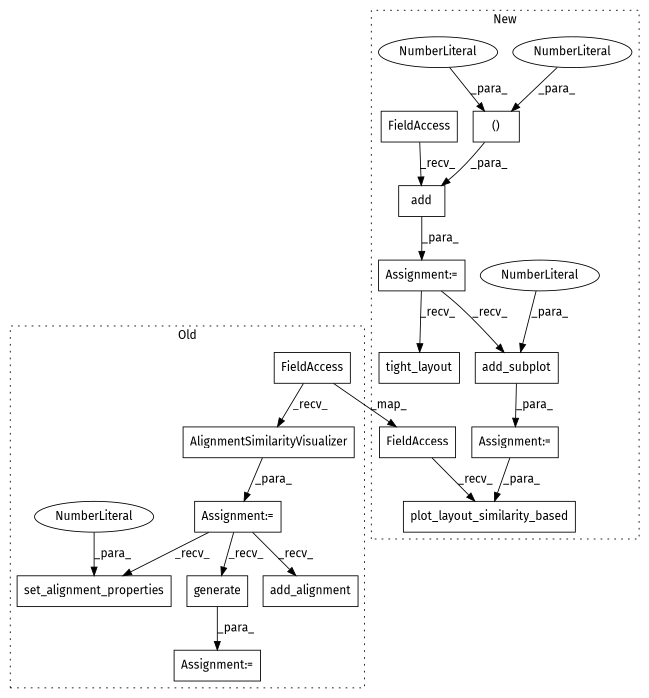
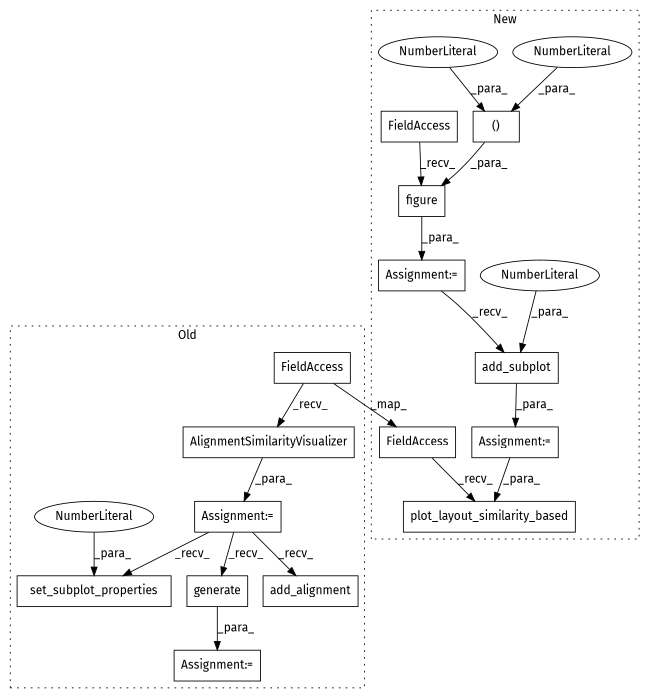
  digraph {
    fontname="Fira Sans"
    node [a=32 fontname="Fira Sans" l=1 s=1180 shape=box]
    edge [fontname="Fira Sans"]
    n1 [l="30,1" label=AlignmentSimilarityVisualizer s="1207,1257"]
    n2 [l="11,1" label=add_alignment s="1268,1316"]
    n3 [l=10 label=generate s=1401]
    n4 [a=7 label="Assignment:=" s=1396]
    n5 [a=7 label="Assignment:="]
    n6 [a=22 l=25 label=FieldAccess s=1181]
-   n7 [l="25,1" label=set_alignment_properties s="1359,1386"]
+   n7 [l="25,1" label=set_subplot_properties s="1359,1386"]
    n8 [a=34 l=2 label=NumberLiteral s=1384 shape=ellipse]
-   n9 [l=14 label=tight_layout s=1406]
    n10 [a=106 l=19 label="()" s=1210]
    n11 [a=34 l=3 label=NumberLiteral s=1210 shape=ellipse]
    n12 [a=34 l=3 label=NumberLiteral s=1226 shape=ellipse]
-   n13 [l="12,2" label=add s="1198,1229"]
+   n13 [l="12,2" label=figure s="1198,1229"]
    n14 [l="32,1" label=plot_layout_similarity_based s="1292,1395"]
    n15 [l="12,1" label=add_subplot s="1244,1259"]
    n16 [a=34 l=3 label=NumberLiteral s=1256 shape=ellipse]
    n17 [a=22 l=10 label=FieldAccess]
    n18 [a=7 label="Assignment:=" s=1179]
    n19 [a=7 label="Assignment:=" s=1239]
    n20 [a=22 l=25 label=FieldAccess s=1266]
    subgraph cluster_1 {
      label=Old
      style=dotted
      n1
      n2
      n3
      n4
      n5
      n6
      n7
      n8
    }
    subgraph cluster_2 {
      label=New
      style=dotted
-     n9
      n10
      n11
      n12
      n13
      n14
      n15
      n16
      n17
      n18
      n19
      n20
    }
    n1 -> n5 [label=_para_]
    n3 -> n4 [label=_para_]
    n5 -> n2 [label=_recv_]
    n5 -> n3 [label=_recv_]
    n5 -> n7 [label=_recv_]
    n6 -> n1 [label=_recv_]
    n6 -> n20 [label=_map_]
    n8 -> n7 [label=_para_]
    n10 -> n13 [label=_para_]
    n11 -> n10 [label=_para_]
    n12 -> n10 [label=_para_]
    n13 -> n18 [label=_para_]
    n15 -> n19 [label=_para_]
    n16 -> n15 [label=_para_]
    n17 -> n13 [label=_recv_]
-   n18 -> n9 [label=_recv_]
    n18 -> n15 [label=_recv_]
    n19 -> n14 [label=_para_]
    n20 -> n14 [label=_recv_]
  }
